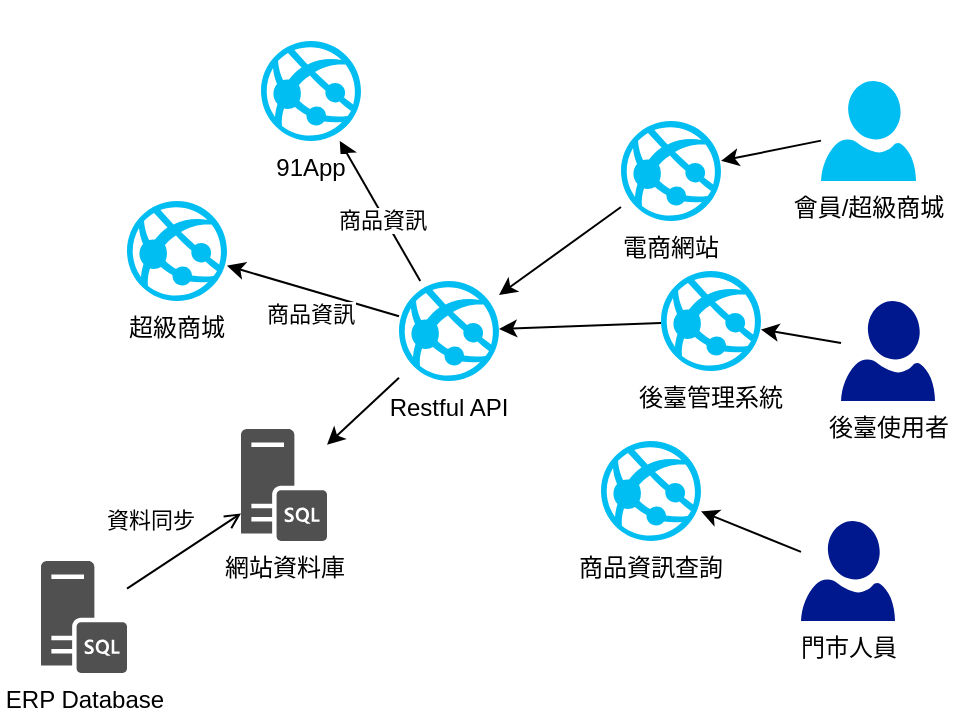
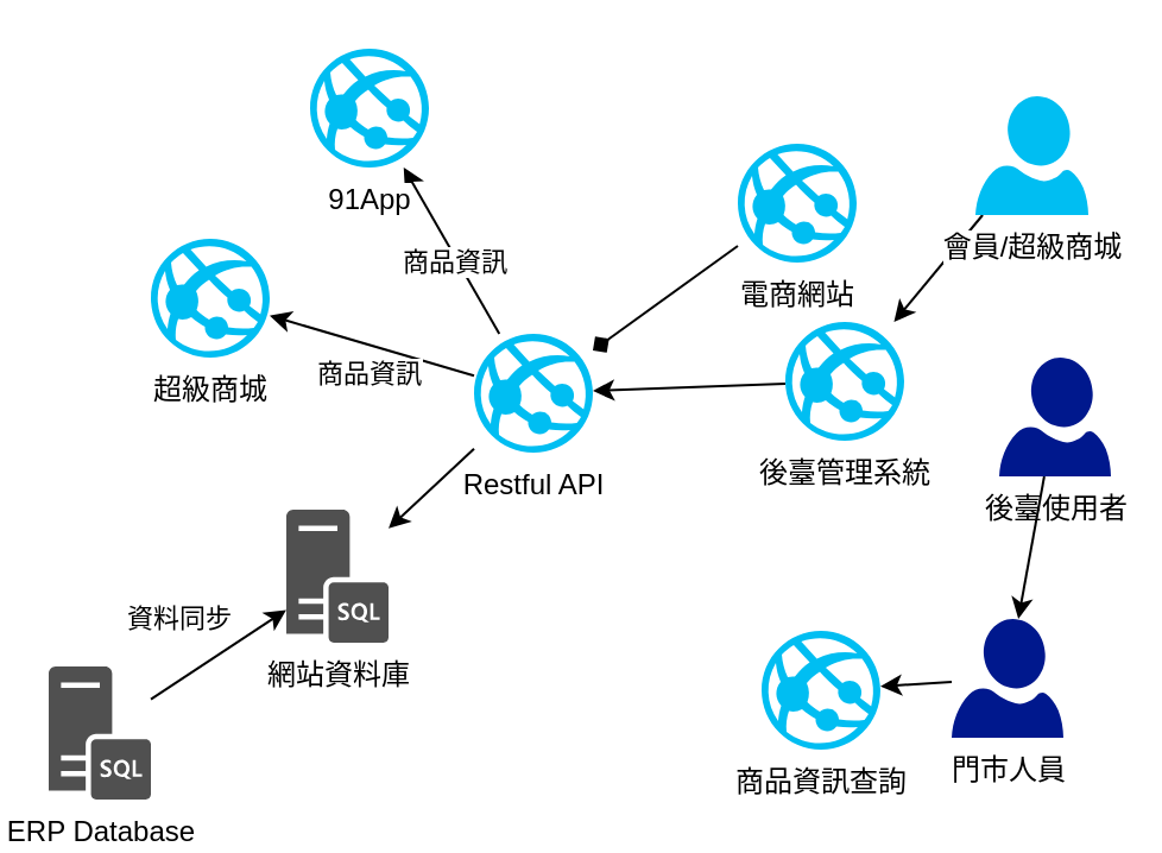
  <mxCell id="0" />
  <mxCell id="1" parent="0" />
- <mxCell id="2" value="" style="edgeStyle=none;rounded=0;orthogonalLoop=1;jettySize=auto;html=1;endArrow=open;" parent="1" source="4" target="5" edge="1"><mxGeometry relative="1" as="geometry"><mxPoint x="74.5" y="108" as="targetPoint" /></mxGeometry></mxCell>
+ <mxCell id="2" value="" style="edgeStyle=none;rounded=0;orthogonalLoop=1;jettySize=auto;html=1;" parent="1" source="4" target="5" edge="1"><mxGeometry relative="1" as="geometry"><mxPoint x="74.5" y="108" as="targetPoint" /></mxGeometry></mxCell>
  <mxCell id="3" value="資料同步" style="edgeLabel;html=1;align=center;verticalAlign=middle;resizable=0;points=[];" parent="2" vertex="1" connectable="0"><mxGeometry x="-0.329" y="-4" relative="1" as="geometry"><mxPoint x="-9.73" y="-25.18" as="offset" /></mxGeometry></mxCell>
  <mxCell id="4" value="ERP Database" style="pointerEvents=1;shadow=0;dashed=0;html=1;strokeColor=none;fillColor=#505050;labelPosition=center;verticalLabelPosition=bottom;verticalAlign=top;outlineConnect=0;align=center;shape=mxgraph.office.servers.sql_server;" parent="1" vertex="1"><mxGeometry x="20" y="280" width="43" height="56" as="geometry" /></mxCell>
  <mxCell id="5" value="網站資料庫" style="pointerEvents=1;shadow=0;dashed=0;html=1;strokeColor=none;fillColor=#505050;labelPosition=center;verticalLabelPosition=bottom;verticalAlign=top;outlineConnect=0;align=center;shape=mxgraph.office.servers.sql_server;" parent="1" vertex="1"><mxGeometry x="120" y="214" width="43" height="56" as="geometry" /></mxCell>
  <mxCell id="6" value="" style="edgeStyle=none;rounded=0;orthogonalLoop=1;jettySize=auto;html=1;" parent="1" source="20" target="22" edge="1"><mxGeometry relative="1" as="geometry"><mxPoint x="250" y="165" as="targetPoint" /><mxPoint x="320" y="169.75" as="sourcePoint" /></mxGeometry></mxCell>
- <mxCell id="7" value="" style="edgeStyle=none;rounded=0;orthogonalLoop=1;jettySize=auto;html=1;" edge="1" parent="1" source="8" target="19"><mxGeometry relative="1" as="geometry" /></mxCell>
+ <mxCell id="7" value="" style="edgeStyle=none;rounded=0;orthogonalLoop=1;jettySize=auto;html=1;" edge="1" parent="1" source="8" target="20"><mxGeometry relative="1" as="geometry" /></mxCell>
  <mxCell id="8" value="會員/超級商城" style="verticalLabelPosition=bottom;html=1;verticalAlign=top;align=center;strokeColor=none;fillColor=#00BEF2;shape=mxgraph.azure.user;labelBackgroundColor=#ffffff;" parent="1" vertex="1"><mxGeometry x="410" y="40" width="47.5" height="50" as="geometry" /></mxCell>
- <mxCell id="9" value="" style="edgeStyle=none;rounded=0;orthogonalLoop=1;jettySize=auto;html=1;" parent="1" source="10" target="20" edge="1"><mxGeometry relative="1" as="geometry"><mxPoint x="370" y="169.477" as="targetPoint" /></mxGeometry></mxCell>
+ <mxCell id="9" value="" style="edgeStyle=none;rounded=0;orthogonalLoop=1;jettySize=auto;html=1;" parent="1" source="10" target="15" edge="1"><mxGeometry relative="1" as="geometry"><mxPoint x="370" y="169.477" as="targetPoint" /></mxGeometry></mxCell>
  <mxCell id="10" value="後臺使用者" style="aspect=fixed;pointerEvents=1;shadow=0;dashed=0;html=1;strokeColor=none;labelPosition=center;verticalLabelPosition=bottom;verticalAlign=top;align=center;fillColor=#00188D;shape=mxgraph.azure.user" parent="1" vertex="1"><mxGeometry x="420" y="150" width="47" height="50" as="geometry" /></mxCell>
  <mxCell id="11" value="" style="edgeStyle=none;rounded=0;orthogonalLoop=1;jettySize=auto;html=1;" parent="1" source="22" target="5" edge="1"><mxGeometry relative="1" as="geometry"><mxPoint x="200" y="188.054" as="sourcePoint" /></mxGeometry></mxCell>
  <mxCell id="12" value="" style="edgeStyle=none;rounded=0;orthogonalLoop=1;jettySize=auto;html=1;" parent="1" source="22" target="23" edge="1"><mxGeometry relative="1" as="geometry"><mxPoint x="200" y="159.643" as="sourcePoint" /><mxPoint x="110" y="140.357" as="targetPoint" /></mxGeometry></mxCell>
  <mxCell id="13" value="商品資訊" style="edgeLabel;html=1;align=center;verticalAlign=middle;resizable=0;points=[];" parent="12" vertex="1" connectable="0"><mxGeometry x="0.373" y="1" relative="1" as="geometry"><mxPoint x="15.75" y="15.87" as="offset" /></mxGeometry></mxCell>
  <mxCell id="14" value="" style="edgeStyle=none;rounded=0;orthogonalLoop=1;jettySize=auto;html=1;" parent="1" source="15" target="21" edge="1"><mxGeometry relative="1" as="geometry"><mxPoint x="350" y="265.152" as="targetPoint" /></mxGeometry></mxCell>
  <mxCell id="15" value="門市人員" style="aspect=fixed;pointerEvents=1;shadow=0;dashed=0;html=1;strokeColor=none;labelPosition=center;verticalLabelPosition=bottom;verticalAlign=top;align=center;fillColor=#00188D;shape=mxgraph.azure.user" parent="1" vertex="1"><mxGeometry x="400" y="260" width="47" height="50" as="geometry" /></mxCell>
  <mxCell id="16" value="" style="rounded=0;orthogonalLoop=1;jettySize=auto;html=1;" parent="1" source="22" target="24" edge="1"><mxGeometry relative="1" as="geometry"><mxPoint x="165" y="90" as="targetPoint" /><mxPoint x="205" y="140" as="sourcePoint" /></mxGeometry></mxCell>
  <mxCell id="17" value="商品資訊" style="edgeLabel;html=1;align=center;verticalAlign=middle;resizable=0;points=[];" parent="16" vertex="1" connectable="0"><mxGeometry x="0.179" y="-2" relative="1" as="geometry"><mxPoint x="3.18" y="12.58" as="offset" /></mxGeometry></mxCell>
- <mxCell id="18" value="" style="edgeStyle=none;rounded=0;orthogonalLoop=1;jettySize=auto;html=1;" edge="1" parent="1" source="19" target="22"><mxGeometry relative="1" as="geometry"><mxPoint x="265" y="85" as="targetPoint" /></mxGeometry></mxCell>
+ <mxCell id="18" value="" style="edgeStyle=none;rounded=0;orthogonalLoop=1;jettySize=auto;html=1;endArrow=diamond;" edge="1" parent="1" source="19" target="22"><mxGeometry relative="1" as="geometry"><mxPoint x="265" y="85" as="targetPoint" /></mxGeometry></mxCell>
  <mxCell id="19" value="&lt;span style=&quot;background-color: rgb(255 , 255 , 255)&quot;&gt;電商網站&lt;/span&gt;" style="verticalLabelPosition=bottom;html=1;verticalAlign=top;align=center;strokeColor=none;fillColor=#00BEF2;shape=mxgraph.azure.azure_website;pointerEvents=1;" vertex="1" parent="1"><mxGeometry x="310" y="60" width="50" height="50" as="geometry" /></mxCell>
  <mxCell id="20" value="&lt;span style=&quot;background-color: rgb(255 , 255 , 255)&quot;&gt;後臺管理系統&lt;/span&gt;" style="verticalLabelPosition=bottom;html=1;verticalAlign=top;align=center;strokeColor=none;fillColor=#00BEF2;shape=mxgraph.azure.azure_website;pointerEvents=1;" vertex="1" parent="1"><mxGeometry x="330" y="135" width="50" height="50" as="geometry" /></mxCell>
- <mxCell id="21" value="&lt;span style=&quot;background-color: rgb(255 , 255 , 255)&quot;&gt;商品資訊查詢&lt;br&gt;&lt;/span&gt;" style="verticalLabelPosition=bottom;html=1;verticalAlign=top;align=center;strokeColor=none;fillColor=#00BEF2;shape=mxgraph.azure.azure_website;pointerEvents=1;" vertex="1" parent="1"><mxGeometry x="300" y="220" width="50" height="50" as="geometry" /></mxCell>
+ <mxCell id="21" value="&lt;span style=&quot;background-color: rgb(255 , 255 , 255)&quot;&gt;商品資訊查詢&lt;br&gt;&lt;/span&gt;" style="verticalLabelPosition=bottom;html=1;verticalAlign=top;align=center;strokeColor=none;fillColor=#00BEF2;shape=mxgraph.azure.azure_website;pointerEvents=1;" vertex="1" parent="1"><mxGeometry x="320" y="265" width="50" height="50" as="geometry" /></mxCell>
  <mxCell id="22" value="&lt;span style=&quot;background-color: rgb(255 , 255 , 255)&quot;&gt;Restful API&lt;/span&gt;" style="verticalLabelPosition=bottom;html=1;verticalAlign=top;align=center;strokeColor=none;fillColor=#00BEF2;shape=mxgraph.azure.azure_website;pointerEvents=1;" vertex="1" parent="1"><mxGeometry x="199" y="140" width="50" height="50" as="geometry" /></mxCell>
  <mxCell id="23" value="&lt;span style=&quot;background-color: rgb(255 , 255 , 255)&quot;&gt;超級商城&lt;/span&gt;" style="verticalLabelPosition=bottom;html=1;verticalAlign=top;align=center;strokeColor=none;fillColor=#00BEF2;shape=mxgraph.azure.azure_website;pointerEvents=1;" vertex="1" parent="1"><mxGeometry x="63" y="100" width="50" height="50" as="geometry" /></mxCell>
  <mxCell id="24" value="&lt;span style=&quot;background-color: rgb(255 , 255 , 255)&quot;&gt;91App&lt;/span&gt;" style="verticalLabelPosition=bottom;html=1;verticalAlign=top;align=center;strokeColor=none;fillColor=#00BEF2;shape=mxgraph.azure.azure_website;pointerEvents=1;" vertex="1" parent="1"><mxGeometry x="130" y="20" width="50" height="50" as="geometry" /></mxCell>
